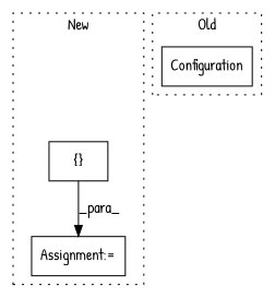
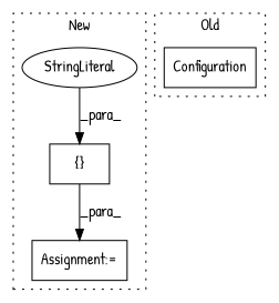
  digraph {
    fontname="Patrick Hand"
    node [shape=box fontname="Patrick Hand"]
    edge [fontname="Patrick Hand"]
    n1 [a=4 l="1,1" label="{}" s="405,418"]
    n2 [a=7 l=1 label="Assignment:=" s=268]
+   n3 [a=45 l=12 label=StringLiteral s=406 shape=ellipse]
    n4 [a=32 l="14,1" label=Configuration s="372,571"]
    subgraph cluster_1 {
      label=New
      style=dotted
      n1
      n2
+     n3
    }
    subgraph cluster_2 {
      label=Old
      style=dotted
      n4
    }
    n1 -> n2 [label=_para_]
+   n3 -> n1 [label=_para_]
  }
